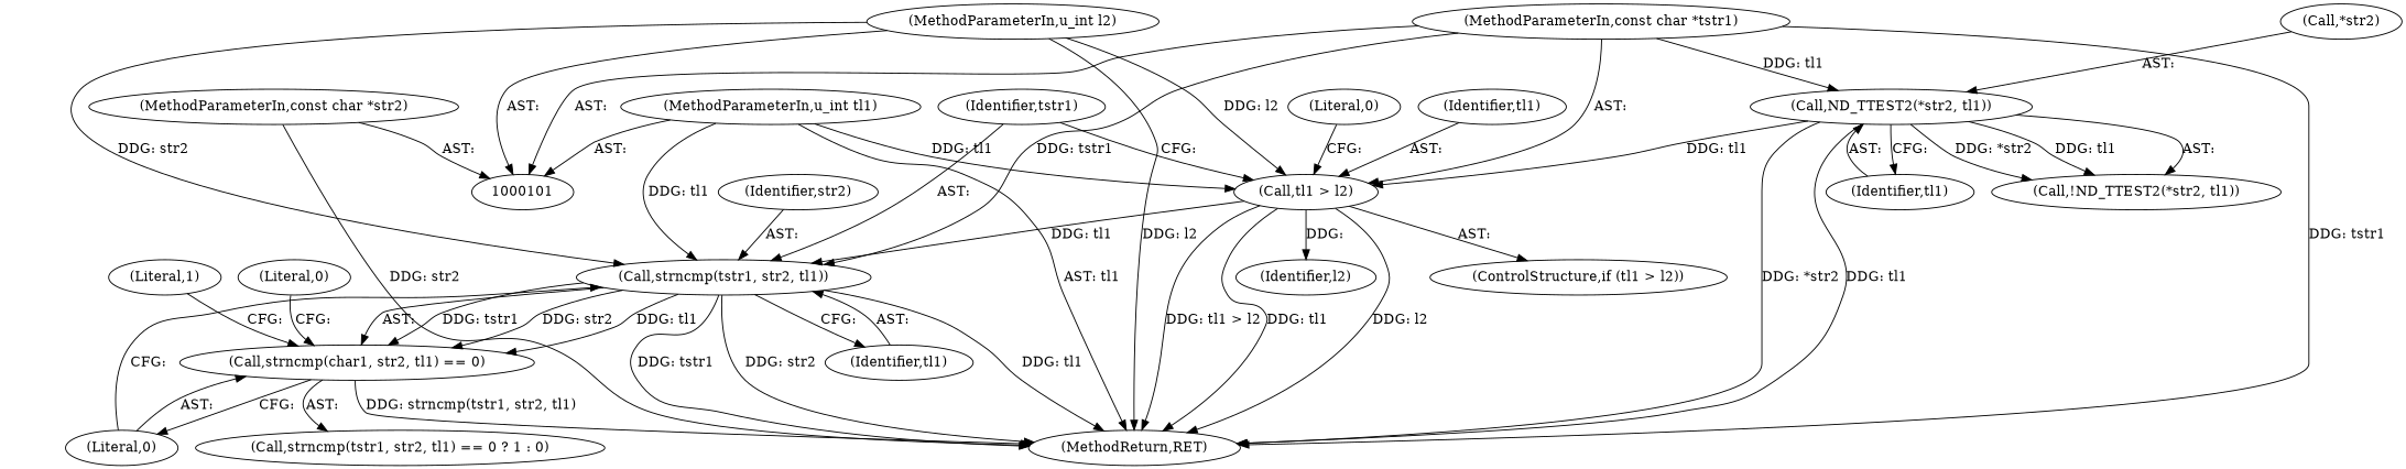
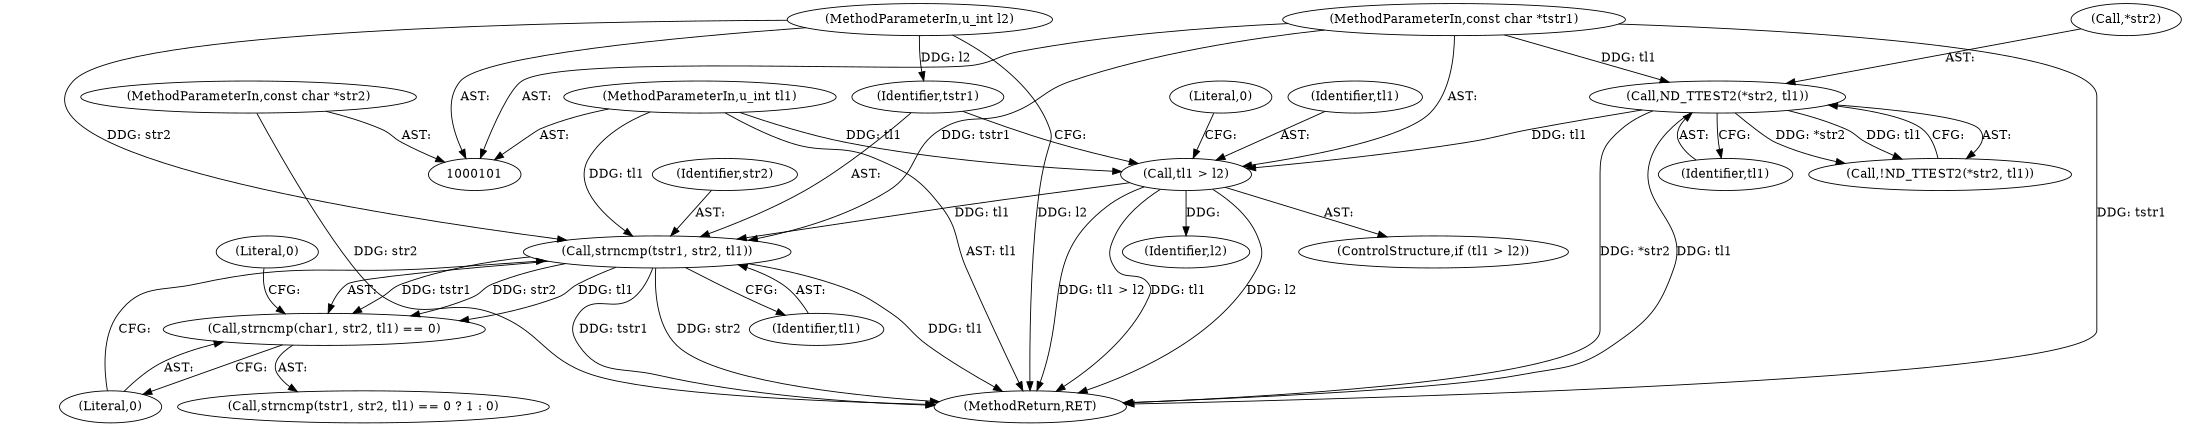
  digraph {
    n1 [label="(Call,strncmp(tstr1, str2, tl1))"]
    n2 [label="(Call,strncmp(char1, str2, tl1) == 0)"]
    n3 [label="(Identifier,tl1)"]
    n4 [label="(MethodReturn,RET)"]
    n5 [label="(Call,strncmp(tstr1, str2, tl1) == 0 ? 1 : 0)"]
    n6 [label="(Literal,0)"]
    n7 [label="(MethodParameterIn,const char *tstr1)"]
    1000101
    n9 [label="(Call,tl1 > l2)"]
    n10 [label="(Call,ND_TTEST2(*str2, tl1))"]
    n11 [label="(MethodParameterIn,const char *str2)"]
    n12 [label="(Identifier,l2)"]
    n13 [label="(ControlStructure,if (tl1 > l2))"]
    n14 [label="(Identifier,tl1)"]
    n15 [label="(Call,!ND_TTEST2(*str2, tl1))"]
    n16 [label="(MethodParameterIn,u_int tl1)"]
    n17 [label="(MethodParameterIn,u_int l2)"]
    n18 [label="(Literal,0)"]
    n19 [label="(Literal,0)"]
-   n20 [label="(Literal,1)"]
    n21 [label="(Call,*str2)"]
    n22 [label="(Identifier,tl1)"]
    n23 [label="(Identifier,tstr1)"]
    n24 [label="(Identifier,str2)"]
    n1 -> n2 [label="AST: "]
    n1 -> n2 [label="DDG: tstr1"]
    n1 -> n2 [label="DDG: str2"]
    n1 -> n2 [label="DDG: tl1"]
    n1 -> n3 [label="CFG: "]
    n1 -> n4 [label="DDG: tstr1"]
    n1 -> n4 [label="DDG: str2"]
    n1 -> n4 [label="DDG: tl1"]
-   n2 -> n4 [label="DDG: strncmp(tstr1, str2, tl1)"]
    n2 -> n5 [label="AST: "]
    n2 -> n6 [label="CFG: "]
    n3 -> n1 [label="AST: "]
    n6 -> n1 [label="CFG: "]
    n6 -> n2 [label="AST: "]
    n7 -> n1 [label="DDG: tstr1"]
    n7 -> n4 [label="DDG: tstr1"]
    n7 -> 1000101 [label="AST: "]
    n7 -> n9 [label="AST: "]
    n7 -> n10 [label="DDG: tl1"]
    n9 -> n1 [label="DDG: tl1"]
    n9 -> n4 [label="DDG: tl1 > l2"]
    n9 -> n4 [label="DDG: tl1"]
    n9 -> n4 [label="DDG: l2"]
    n9 -> n12 [label="DDG: "]
    n9 -> n13 [label="AST: "]
    n10 -> n4 [label="DDG: *str2"]
    n10 -> n4 [label="DDG: tl1"]
    n10 -> n9 [label="DDG: tl1"]
    n10 -> n14 [label="CFG: "]
    n10 -> n15 [label="AST: "]
    n10 -> n15 [label="DDG: *str2"]
    n10 -> n15 [label="DDG: tl1"]
    n11 -> n4 [label="DDG: str2"]
    n11 -> 1000101 [label="AST: "]
    n14 -> n10 [label="AST: "]
+   n15 -> n10 [label="CFG: "]
    n16 -> n1 [label="DDG: tl1"]
    n16 -> n4 [label="AST: tl1"]
    n16 -> 1000101 [label="AST: "]
    n16 -> n9 [label="DDG: tl1"]
    n17 -> n1 [label="DDG: str2"]
    n17 -> n4 [label="DDG: l2"]
    n17 -> 1000101 [label="AST: "]
-   n17 -> n9 [label="DDG: l2"]
+   n17 -> n23 [label="DDG: l2"]
    n18 -> n2 [label="CFG: "]
    n19 -> n9 [label="CFG: "]
-   n20 -> n2 [label="CFG: "]
    n21 -> n10 [label="AST: "]
    n22 -> n9 [label="AST: "]
    n23 -> n1 [label="AST: "]
    n23 -> n9 [label="CFG: "]
    n24 -> n1 [label="AST: "]
  }
